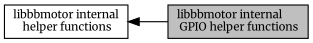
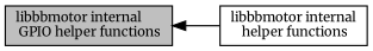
  digraph {
    rankdir=LR
    fontname=Merriweather
    node [color=black fontname=Merriweather fontsize=10 shape=record style=filled]
    n1 [fillcolor=grey75 fontcolor=black height=0.2 label="libbbmotor internal\l GPIO helper functions" width=0.4]
    n2 [fillcolor=white height=0.2 label="libbbmotor internal\l helper functions" width=0.4]
-   n2 -> n1 [dir=back fontname=Merriweather fontsize=10 labelfontname=Helvetica labelfontsize=10 shape=plaintext style=solid]
+   n1 -> n2 [dir=back fontname=Merriweather fontsize=10 labelfontname=Helvetica labelfontsize=10 shape=plaintext style=solid]
  }
